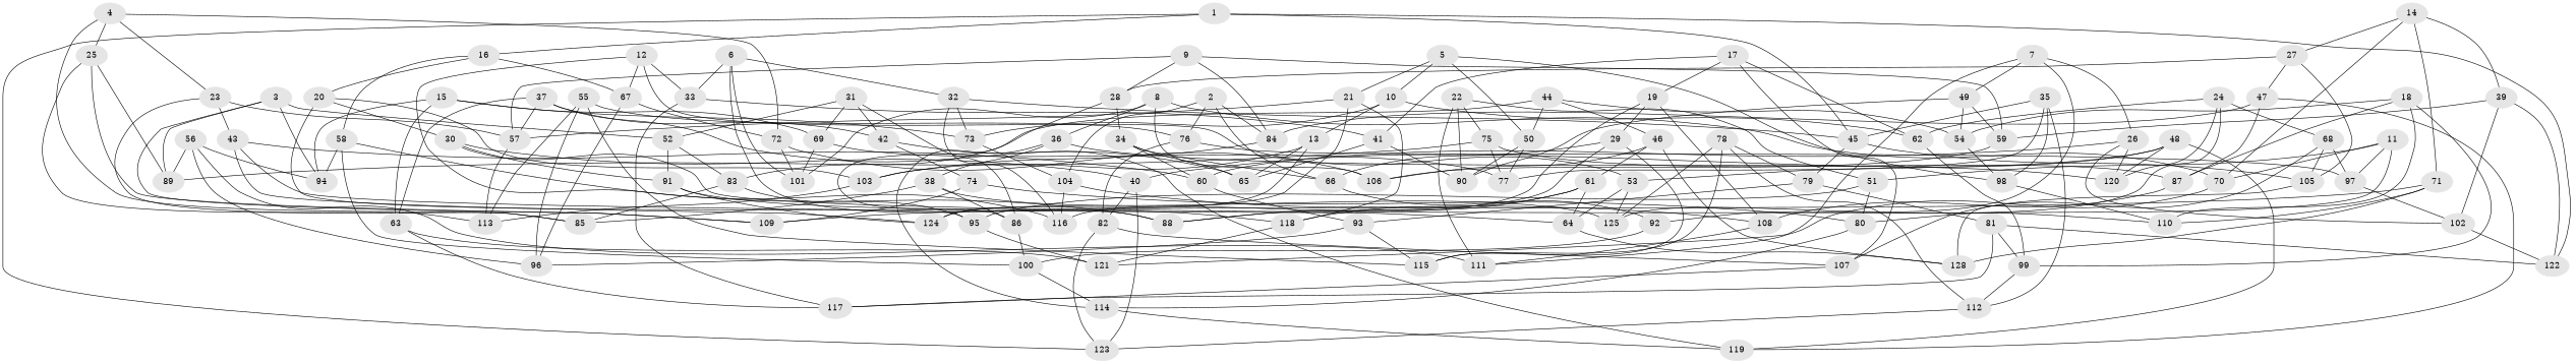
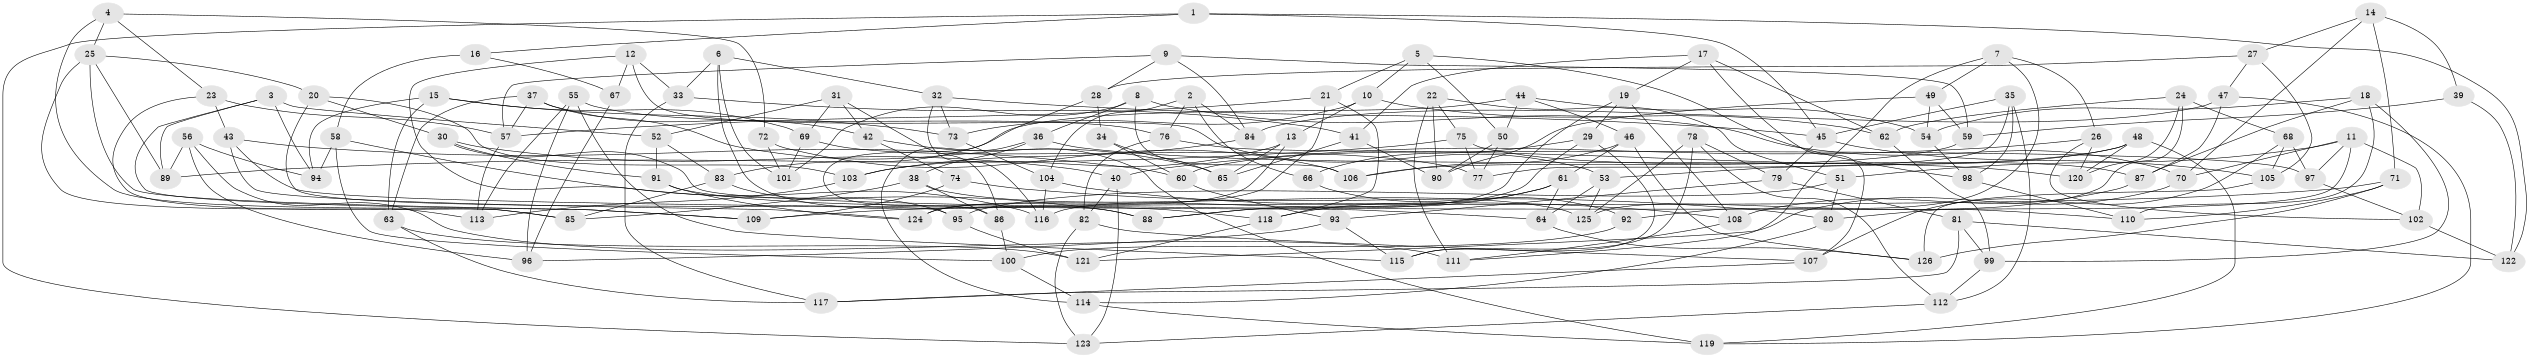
  graph {
    node [color=gray90 style=filled]
    1
    16
    45
    122
    123
    67
    20
    58
    105
    79
    2
    66
    76
    84
    104
    92
    97
    82
    103
    116
    108
    3
    52
    89
    94
    109
    91
    83
    4
    23
    25
    72
    85
    57
    43
    113
    101
    106
    5
    10
    21
    50
    98
    13
    62
    73
    124
    118
    90
    77
    110
    6
    32
    33
    88
    41
    117
    7
    26
    49
    111
    125
    120
    40
    102
    59
    54
    8
    36
    70
    38
    114
    121
    9
    28
    34
    86
    65
    99
    11
    51
    80
    95
    12
    53
    64
    96
    14
    27
    39
    71
    47
-   126 [label=128]
+   126
    15
    63
    69
    30
    100
    17
    19
    107
    29
    18
    87
    112
    115
    74
    22
    75
    60
    24
    68
    119
    31
    42
    93
    35
    37
    44
    46
    61
    81
    48
    55
    56
    78
    1 -- 16
    1 -- 45
    1 -- 122
    1 -- 123
    16 -- 67
-   16 -- 20
+   25 -- 20
    16 -- 58
    45 -- 105
    45 -- 79
-   67 -- 72
    67 -- 96
    20 -- 103
    20 -- 95
    20 -- 30
    58 -- 94
    58 -- 88
    58 -- 100
    105 -- 126
    79 -- 93
    79 -- 81
    2 -- 66
    2 -- 76
    2 -- 84
    2 -- 104
    66 -- 92
    76 -- 97
    76 -- 82
    84 -- 103
    104 -- 116
    104 -- 108
    92 -- 100
    97 -- 102
    82 -- 123
    82 -- 107
    103 -- 113
    108 -- 111
    3 -- 52
    3 -- 89
    3 -- 94
    3 -- 109
    52 -- 91
    52 -- 83
    91 -- 124
    91 -- 118
    83 -- 85
    83 -- 95
    4 -- 23
    4 -- 25
    4 -- 72
    4 -- 85
    23 -- 85
    23 -- 57
    23 -- 43
    25 -- 89
    25 -- 109
    25 -- 113
    72 -- 101
    72 -- 106
    57 -- 113
    43 -- 124
    43 -- 64
    43 -- 60
    5 -- 10
    5 -- 21
    5 -- 50
    5 -- 98
    10 -- 13
    10 -- 62
    10 -- 73
    21 -- 57
    21 -- 124
    21 -- 118
    50 -- 90
    50 -- 77
    98 -- 110
    13 -- 103
    13 -- 124
    13 -- 65
    62 -- 99
    73 -- 104
    118 -- 121
    6 -- 101
    6 -- 32
    6 -- 33
    6 -- 88
    32 -- 45
    32 -- 116
    32 -- 73
    33 -- 41
    33 -- 117
    41 -- 90
    41 -- 65
    7 -- 26
    7 -- 49
    7 -- 111
    7 -- 125
    26 -- 120
    26 -- 40
    26 -- 102
    49 -- 90
    49 -- 59
    49 -- 54
    40 -- 123
    40 -- 82
    102 -- 122
    59 -- 106
    54 -- 98
    8 -- 101
    8 -- 106
    8 -- 36
    8 -- 70
    36 -- 120
    36 -- 38
    36 -- 114
    70 -- 121
    38 -- 85
    38 -- 125
    38 -- 86
    114 -- 119
    9 -- 84
    9 -- 57
    9 -- 59
    9 -- 28
    28 -- 34
    28 -- 86
-   34 -- 66
    34 -- 65
    34 -- 60
    86 -- 100
    99 -- 112
    11 -- 97
    11 -- 70
    11 -- 51
    11 -- 80
    51 -- 80
    51 -- 95
    80 -- 114
    95 -- 121
    12 -- 67
    12 -- 116
    12 -- 33
    12 -- 53
    53 -- 125
    53 -- 64
    64 -- 126
    14 -- 70
    14 -- 27
    14 -- 39
    14 -- 71
    27 -- 105
    27 -- 28
    27 -- 47
    39 -- 122
-   39 -- 102
+   11 -- 102
    39 -- 59
    71 -- 109
    71 -- 110
    71 -- 126
    47 -- 84
    47 -- 87
    47 -- 119
    15 -- 94
    15 -- 73
    15 -- 63
    15 -- 69
    63 -- 117
    63 -- 121
    69 -- 101
    69 -- 77
    30 -- 91
    30 -- 110
    30 -- 40
    100 -- 114
    17 -- 62
    17 -- 41
    17 -- 19
    17 -- 107
    19 -- 116
    19 -- 108
    19 -- 29
    107 -- 117
    29 -- 66
    29 -- 88
    29 -- 115
    18 -- 110
    18 -- 54
    18 -- 99
    18 -- 87
    87 -- 108
    112 -- 123
    74 -- 109
    74 -- 80
    22 -- 90
    22 -- 111
    22 -- 51
    22 -- 75
    75 -- 89
    75 -- 77
    75 -- 87
    60 -- 93
    24 -- 92
    24 -- 62
    24 -- 120
    24 -- 68
    68 -- 105
    68 -- 97
    68 -- 107
    31 -- 52
    31 -- 86
    31 -- 69
    31 -- 42
    42 -- 74
    42 -- 119
    93 -- 96
    93 -- 115
    35 -- 45
    35 -- 98
    35 -- 77
    35 -- 112
    37 -- 57
    37 -- 65
    37 -- 63
    37 -- 42
    44 -- 83
    44 -- 50
    44 -- 54
    44 -- 46
    46 -- 106
    46 -- 126
    46 -- 61
    61 -- 118
    61 -- 88
    61 -- 64
    81 -- 122
    81 -- 117
    81 -- 99
    48 -- 120
    48 -- 53
    48 -- 60
    48 -- 119
    55 -- 76
    55 -- 113
    55 -- 96
    55 -- 115
    56 -- 89
    56 -- 94
    56 -- 111
    56 -- 96
    78 -- 79
    78 -- 125
    78 -- 112
    78 -- 115
  }
